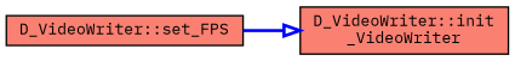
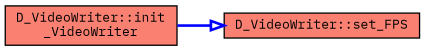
  digraph {
    rankdir=LR
    fontname="IBM Plex Mono"
    node [color=black fillcolor=salmon fontname="IBM Plex Mono" fontsize=10 shape=record style=filled]
    n1 [fontcolor=black height=0.2 label="D_VideoWriter::set_FPS" width=0.4]
    n2 [height=0.2 label="D_VideoWriter::init\l_VideoWriter" width=0.4]
-   n1 -> n2 [color=blue fontname="IBM Plex Mono" fontsize=10 labelfontname=Helvetica labelfontsize=10 style=bold arrowhead=onormal]
+   n2 -> n1 [color=blue fontname="IBM Plex Mono" fontsize=10 labelfontname=Helvetica labelfontsize=10 style=bold arrowhead=onormal]
  }
